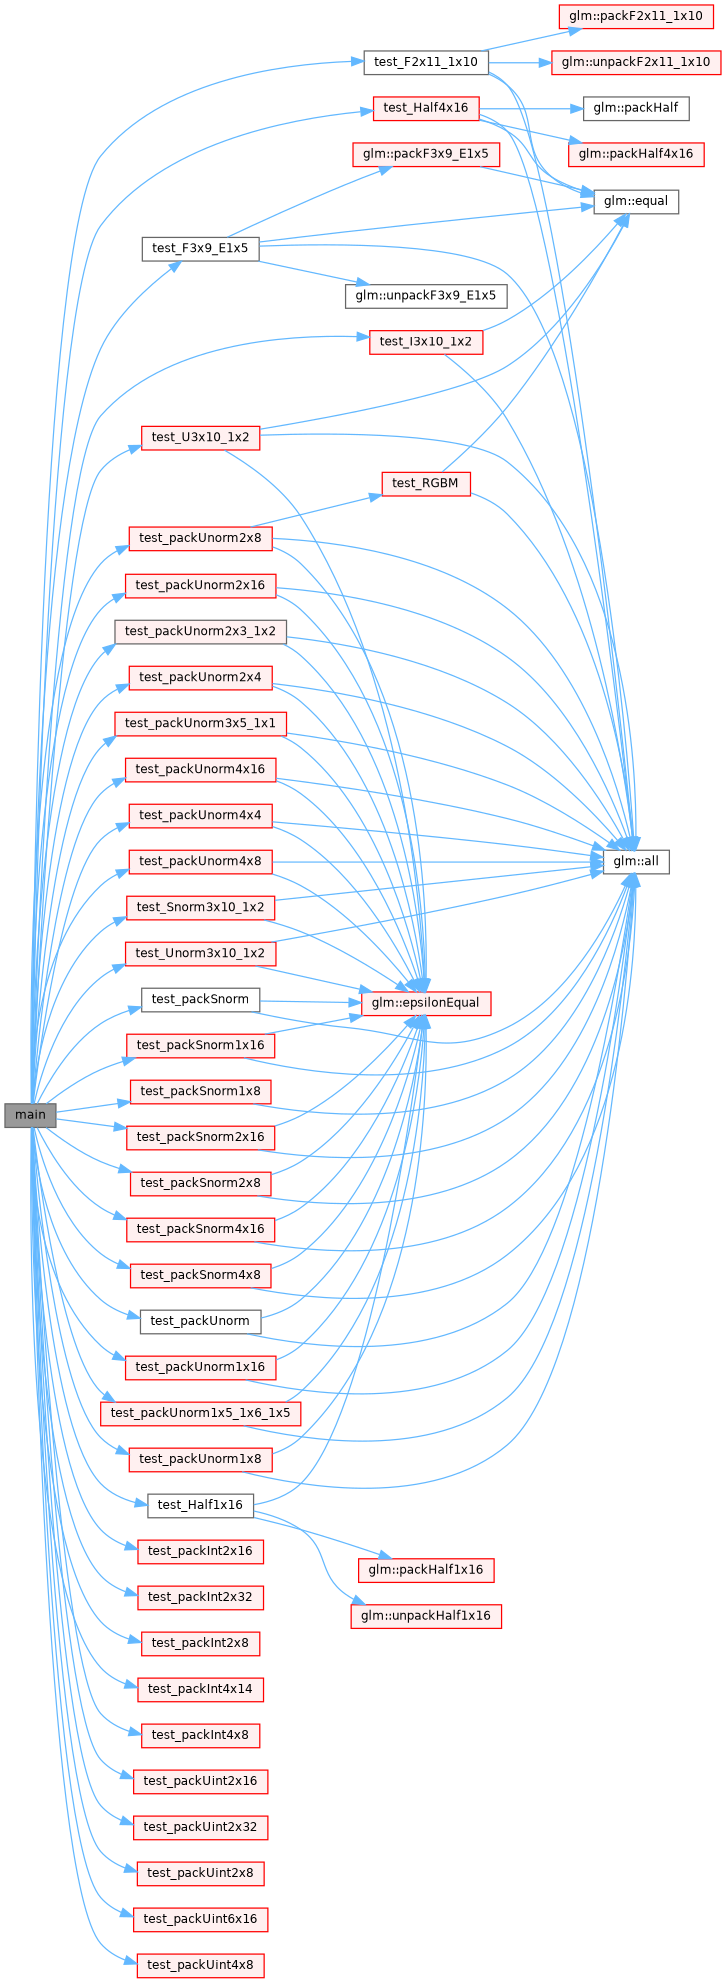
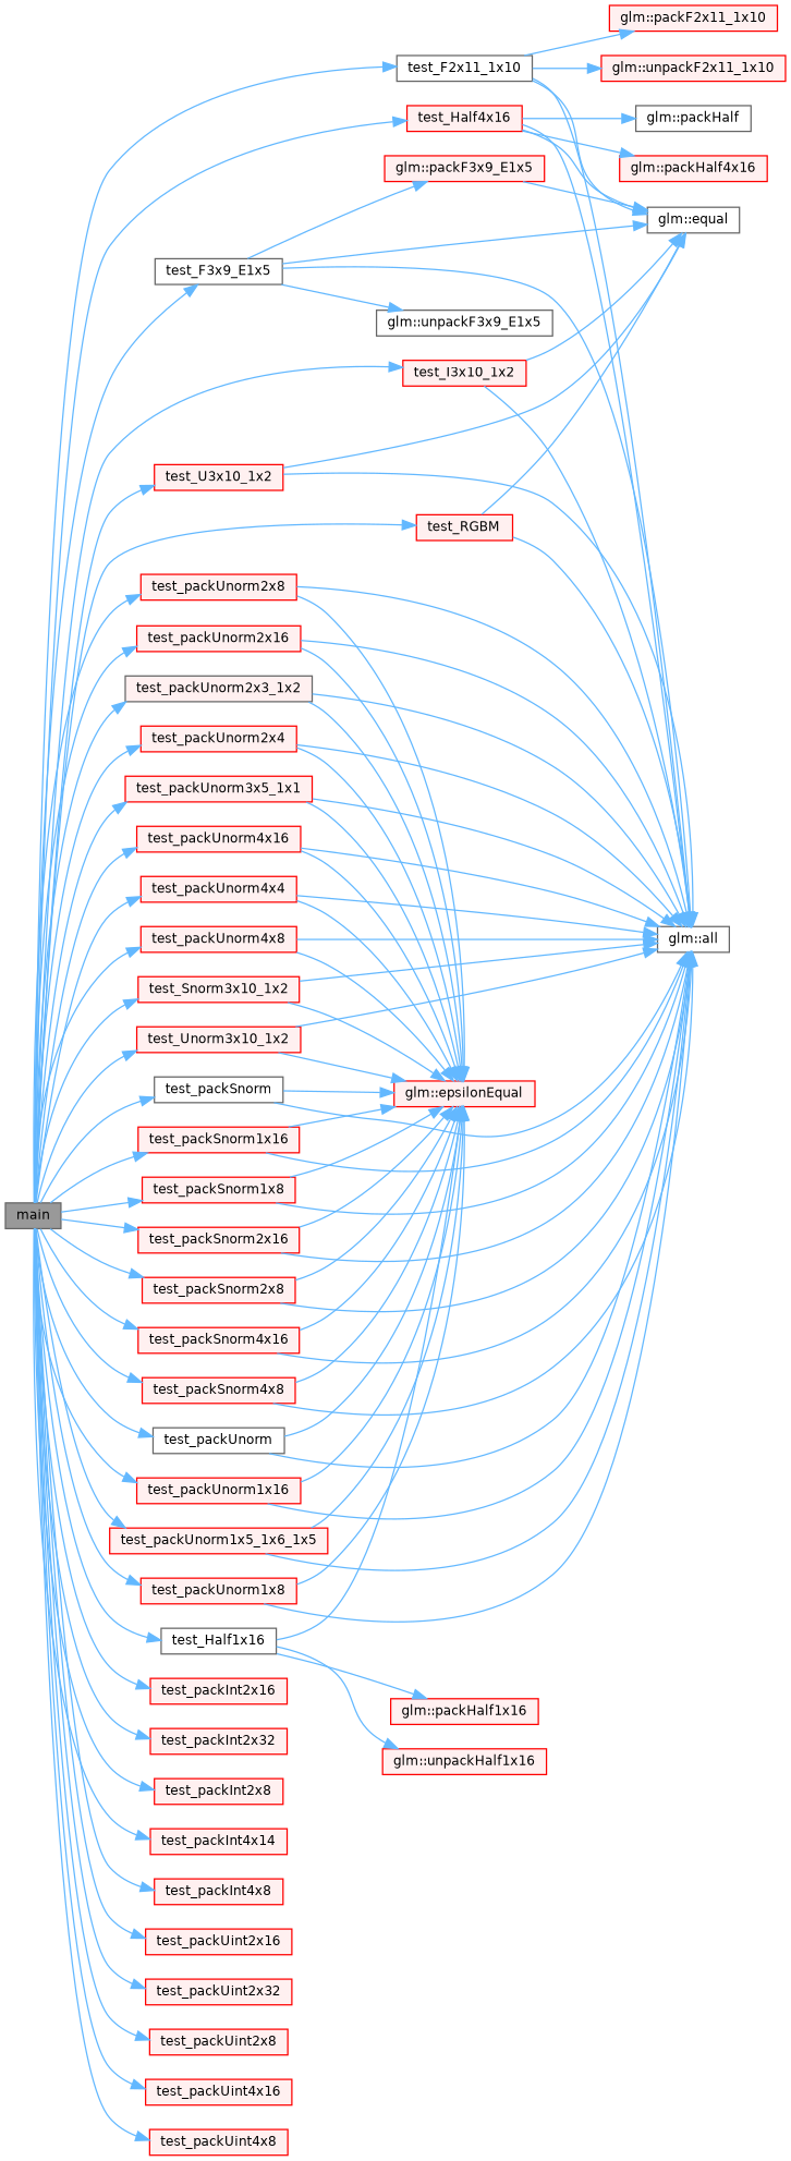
  digraph {
    rankdir=LR
    node [color=red fillcolor="#FFF0F0" fontname=Helvetica fontsize=10 shape=box style=filled]
    edge [color=steelblue1 fontname=Helvetica fontsize=10 labelfontname=Helvetica labelfontsize=10 style=solid]
    n1 [color=gray40 fillcolor=grey60 fontcolor=black height=0.2 label=main width=0.4]
    n2 [color=grey40 fillcolor=white height=0.2 label=test_F2x11_1x10 width=0.4]
    n3 [color=grey40 fillcolor=white height=0.2 label=test_F3x9_E1x5 width=0.4]
    n4 [color=grey40 fillcolor=white height=0.2 label=test_Half1x16 width=0.4]
    n5 [height=0.2 label=test_Half4x16 width=0.4]
    n6 [height=0.2 label=test_I3x10_1x2 width=0.4]
    n7 [height=0.2 label=test_packInt2x16 width=0.4]
    n8 [height=0.2 label=test_packInt2x32 width=0.4]
    n9 [height=0.2 label=test_packInt2x8 width=0.4]
    n10 [height=0.2 label=test_packInt4x14 width=0.4]
    n11 [height=0.2 label=test_packInt4x8 width=0.4]
    n12 [color=grey40 fillcolor=white height=0.2 label=test_packSnorm width=0.4]
    n13 [height=0.2 label=test_packSnorm1x16 width=0.4]
    n14 [height=0.2 label=test_packSnorm1x8 width=0.4]
    n15 [height=0.2 label=test_packSnorm2x16 width=0.4]
    n16 [height=0.2 label=test_packSnorm2x8 width=0.4]
    n17 [height=0.2 label=test_packSnorm4x16 width=0.4]
    n18 [height=0.2 label=test_packSnorm4x8 width=0.4]
    n19 [height=0.2 label=test_packUint2x16 width=0.4]
    n20 [height=0.2 label=test_packUint2x32 width=0.4]
    n21 [height=0.2 label=test_packUint2x8 width=0.4]
-   n22 [height=0.2 label=test_packUint6x16 width=0.4]
+   n22 [height=0.2 label=test_packUint4x16 width=0.4]
    n23 [height=0.2 label=test_packUint4x8 width=0.4]
    n24 [color=grey40 fillcolor=white height=0.2 label=test_packUnorm width=0.4]
    n25 [height=0.2 label=test_packUnorm1x16 width=0.4]
    n26 [height=0.2 label=test_packUnorm1x5_1x6_1x5 width=0.4]
    n27 [height=0.2 label=test_packUnorm1x8 width=0.4]
    n28 [height=0.2 label=test_packUnorm2x16 width=0.4]
    n29 [color=grey40 height=0.2 label=test_packUnorm2x3_1x2 width=0.4]
    n30 [height=0.2 label=test_packUnorm2x4 width=0.4]
    n31 [height=0.2 label=test_packUnorm2x8 width=0.4]
    n32 [height=0.2 label=test_packUnorm3x5_1x1 width=0.4]
    n33 [height=0.2 label=test_packUnorm4x16 width=0.4]
    n34 [height=0.2 label=test_packUnorm4x4 width=0.4]
    n35 [height=0.2 label=test_packUnorm4x8 width=0.4]
    n36 [height=0.2 label=test_RGBM width=0.4]
    n37 [height=0.2 label=test_Snorm3x10_1x2 width=0.4]
    n38 [height=0.2 label=test_U3x10_1x2 width=0.4]
    n39 [height=0.2 label=test_Unorm3x10_1x2 width=0.4]
    n40 [color=grey40 fillcolor=white height=0.2 label="glm::all" width=0.4]
    n41 [color=grey40 fillcolor=white height=0.2 label="glm::equal" width=0.4]
    n42 [height=0.2 label="glm::packF2x11_1x10" width=0.4]
    n43 [height=0.2 label="glm::unpackF2x11_1x10" width=0.4]
    n44 [height=0.2 label="glm::packF3x9_E1x5" width=0.4]
    n45 [color=grey40 fillcolor=white height=0.2 label="glm::unpackF3x9_E1x5" width=0.4]
    n46 [height=0.2 label="glm::epsilonEqual" width=0.4]
    n47 [height=0.2 label="glm::packHalf1x16" width=0.4]
    n48 [height=0.2 label="glm::unpackHalf1x16" width=0.4]
    n49 [color=grey40 fillcolor=white height=0.2 label="glm::packHalf" width=0.4]
    n50 [height=0.2 label="glm::packHalf4x16" width=0.4]
    n1 -> n2
    n1 -> n3
    n1 -> n4
    n1 -> n5
    n1 -> n6
    n1 -> n7
    n1 -> n8
    n1 -> n9
    n1 -> n10
    n1 -> n11
    n1 -> n12
    n1 -> n13
    n1 -> n14
    n1 -> n15
    n1 -> n16
    n1 -> n17
    n1 -> n18
    n1 -> n19
    n1 -> n20
    n1 -> n21
    n1 -> n22
    n1 -> n23
    n1 -> n24
    n1 -> n25
    n1 -> n26
    n1 -> n27
    n1 -> n28
    n1 -> n29
    n1 -> n30
    n1 -> n31
    n1 -> n32
    n1 -> n33
    n1 -> n34
    n1 -> n35
-   n31 -> n36
+   n1 -> n36
    n1 -> n37
    n1 -> n38
    n1 -> n39
    n2 -> n40
    n2 -> n41
    n2 -> n42
    n2 -> n43
    n3 -> n40
    n3 -> n41
    n3 -> n44
    n3 -> n45
    n4 -> n46
    n4 -> n47
    n4 -> n48
    n5 -> n40
    n5 -> n41
    n5 -> n49
    n5 -> n50
    n6 -> n40
    n6 -> n41
    n12 -> n40
    n12 -> n46
    n13 -> n40
    n13 -> n46
    n14 -> n40
-   n38 -> n46
+   n14 -> n46
    n15 -> n40
    n15 -> n46
    n16 -> n40
    n16 -> n46
    n17 -> n40
    n17 -> n46
    n18 -> n40
    n18 -> n46
    n24 -> n40
    n24 -> n46
    n25 -> n40
    n25 -> n46
    n26 -> n40
    n26 -> n46
    n27 -> n40
    n27 -> n46
    n28 -> n40
    n28 -> n46
    n29 -> n40
    n29 -> n46
    n30 -> n40
    n30 -> n46
    n31 -> n40
    n31 -> n46
    n32 -> n40
    n32 -> n46
    n33 -> n40
    n33 -> n46
    n34 -> n40
    n34 -> n46
    n35 -> n40
    n35 -> n46
    n36 -> n40
    n36 -> n41
    n37 -> n40
    n37 -> n46
    n38 -> n40
    n38 -> n41
    n39 -> n40
    n39 -> n46
    n44 -> n41
  }
